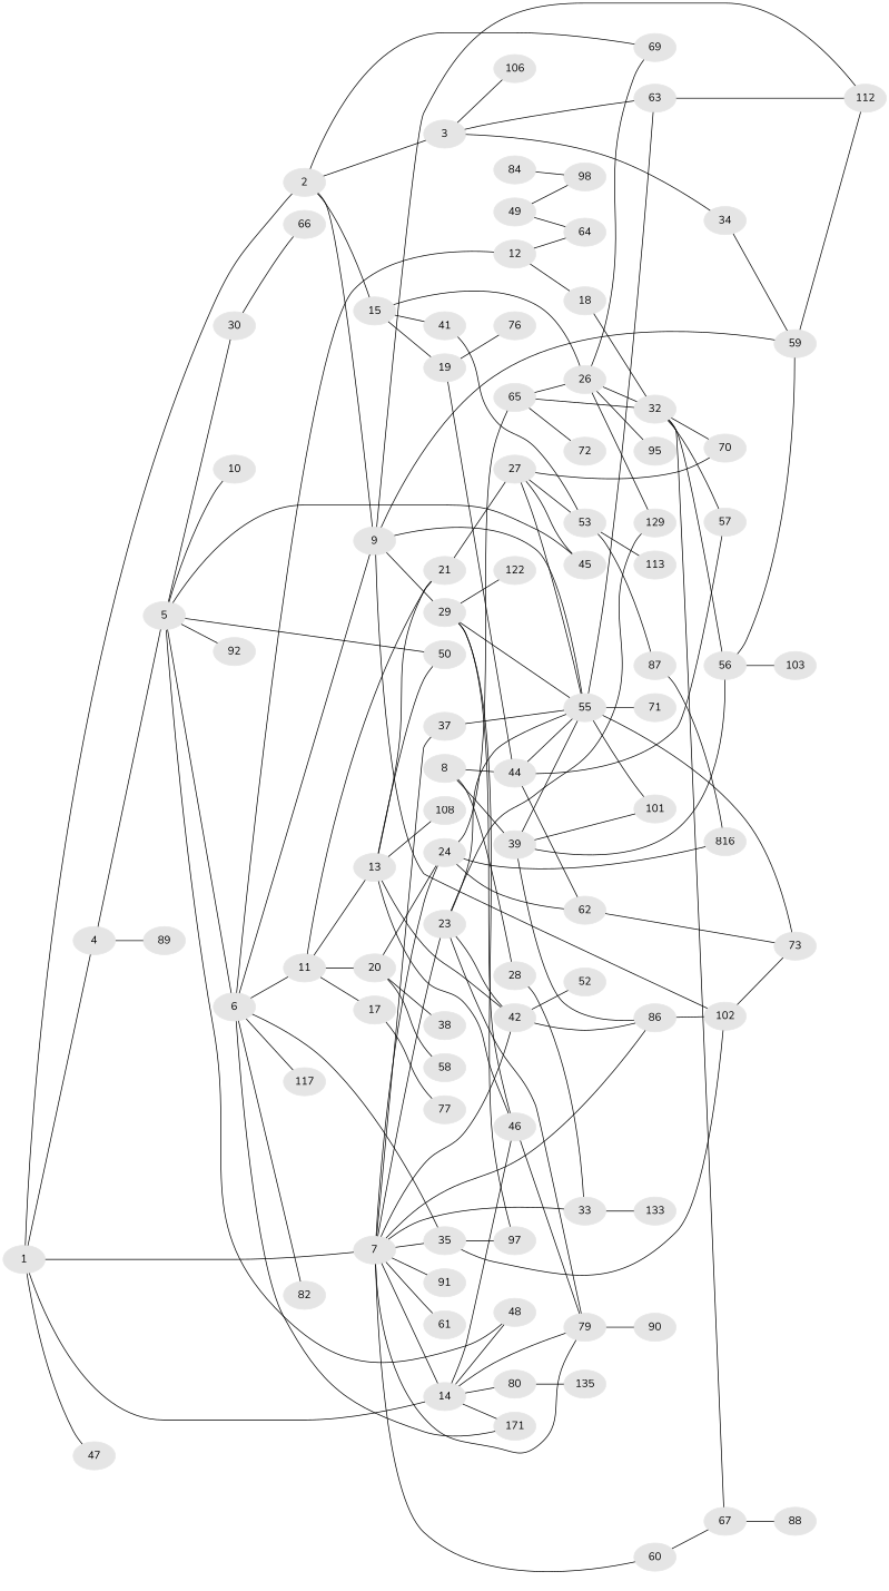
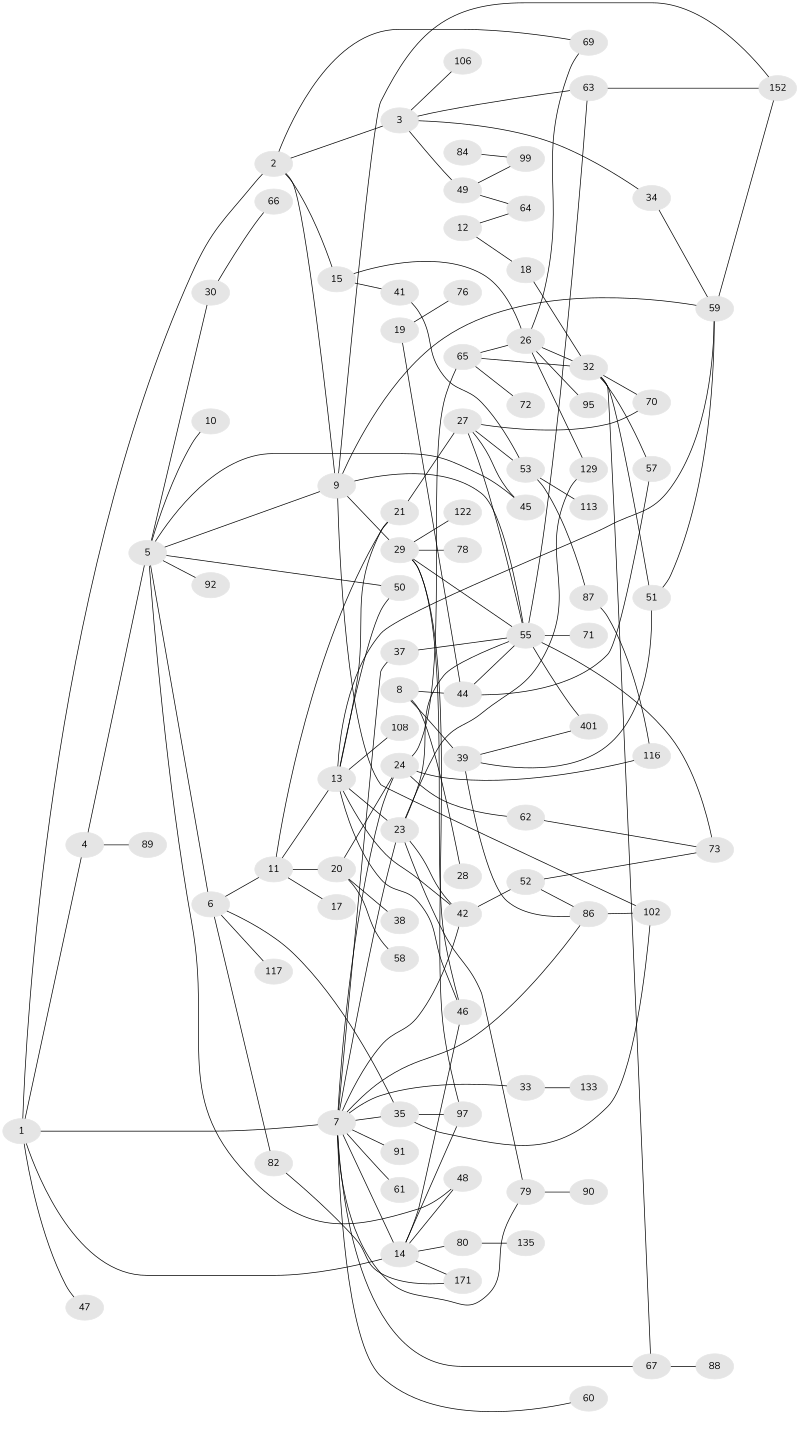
  graph {
    fontname=Nunito
    rankdir=LR
    node [color=gray90 fontname=Nunito style=filled]
    edge [fontname=Nunito]
    1
    2
    4
    7 [super="+31+131"]
    14 [super="+54+40"]
    47
    3
    9
    15
    69
    5 [super="+16"]
    89
    35 [super="+43"]
    23 [super="+102+130+51"]
    24
    33
    37
    42 [super="+110"]
    60 [super="+134"]
    61
    67 [super="+118"]
    79
    86 [super="+98"]
    91
    48
    n26 [label=171 super="+114"]
    46 [super="+68"]
    80
    97 [super="+123"]
    34
    49 [super="+94"]
    63 [super="+107"]
    106
    8
    28
    39 [super="+85"]
    44
    29 [super="+74"]
    55 [super="+75+65"]
    59
    n41 [label=102 super="+115"]
-   112
+   112 [label=152]
    19
    26 [super="+93"]
    41 [super="+127"]
    64
-   99 [label=98]
+   99
    6
    10
    30
    45
    50
    92
    11
    12
    82 [super="+109"]
    117
    66
    17 [super="+104"]
    13 [super="+126"]
    20
    21
    18
-   77
    129
    n66 [label=65]
    62
-   116 [label=816]
+   116
    133
    52
    88
    90
-   56
-   101
+   56 [label=51]
+   101 [label=401]
    57
+   78
    122
    73
    71
    108
    n81 [label=38]
    58
    27
    32 [super="+38"]
    135
    76 [super="+124"]
    95 [super="+100"]
    53
    70 [super="+81"]
    72
    87
    113
-   103
    84 [super="+120"]
    1 -- 2
    1 -- 4
    1 -- 7
    1 -- 14
    1 -- 47
    2 -- 3
    2 -- 9
    2 -- 15
    2 -- 69
    4 -- 5
    4 -- 89
    7 -- 14
    7 -- 35
    7 -- 23
    7 -- 24
    7 -- 33
    7 -- 37
    7 -- 42
    7 -- 60
    7 -- 61
-   60 -- 67
+   7 -- 67
    7 -- 79
    7 -- 86
    7 -- 91
    14 -- 48
    14 -- n26
    14 -- 46
    14 -- 80
-   14 -- 79
+   14 -- 97
    3 -- 34
+   3 -- 49
    3 -- 63
    3 -- 106
    9 -- 29
    9 -- 55 [weight=2]
    9 -- 59
    9 -- n41
    9 -- 112
-   15 -- 19
    15 -- 26
    15 -- 41
-   6 -- 9
+   5 -- 9
    5 -- 48
    5 -- 6
    5 -- 10
    5 -- 30
    5 -- 45
    5 -- 50
    5 -- 92
    35 -- 97
    35 -- n41
    23 -- 42
    23 -- 79
    23 -- 55
    23 -- 129
    24 -- n66
    24 -- 62
    24 -- 116
    33 -- 133
    37 -- 55
-   42 -- 86
+   52 -- 86
    42 -- 52
    67 -- 88
    79 -- 90
    86 -- n41
-   46 -- 79
    80 -- 135
    34 -- 59
    49 -- 64
    49 -- 99
    63 -- 112
    8 -- 28
    8 -- 39
    8 -- 44
-   28 -- 33
    39 -- 86
-   39 -- 55
    39 -- 56
    39 -- 101
    44 -- 55
-   44 -- 62
    44 -- 57
    29 -- 46
    29 -- 97
    29 -- 55
+   29 -- 78
    29 -- 122
    55 -- 63
    55 -- 101
    55 -- 73
    55 -- 71
    59 -- 112
    19 -- 44
    19 -- 76
    26 -- 69
    26 -- 129
    26 -- 32
    26 -- 95
    41 -- 53
    6 -- 35
-   6 -- n26
+   82 -- n26
    6 -- 11
-   6 -- 12
    6 -- 82
    6 -- 117
    30 -- 66
    11 -- 17
    11 -- 13
    11 -- 20
    11 -- 21
    12 -- 64
    12 -- 18
-   17 -- 77
+   13 -- 23
    13 -- 42
    13 -- 46
+   13 -- 59
    13 -- 50
    13 -- 21
    13 -- 108
    20 -- 24
    20 -- n81
    20 -- 58
    21 -- 27
    18 -- 32
    n66 -- 26
    n66 -- 32
    n66 -- 72
    62 -- 73
-   n41 -- 73
+   52 -- 73
    56 -- 59
-   56 -- 103
    27 -- 55
    27 -- 45
    27 -- 53
    27 -- 70
    32 -- 67
    32 -- 56
    32 -- 57
    32 -- 70
    53 -- 87
    53 -- 113
    87 -- 116
    84 -- 99
  }
